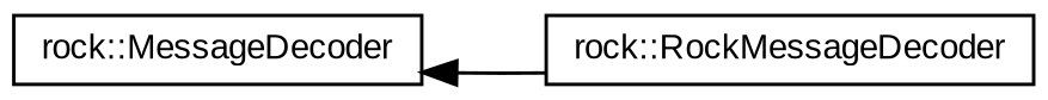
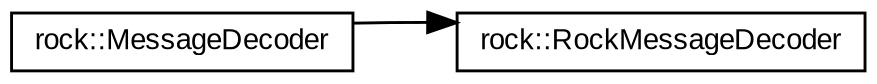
  digraph {
    rankdir=LR
    fontname="Liberation Sans"
    node [color=black fillcolor=white fontname="Liberation Sans" fontsize=10 shape=record style=filled]
    n1 [height=0.2 label="rock::MessageDecoder" width=0.4]
    n2 [height=0.2 label="rock::RockMessageDecoder" width=0.4]
-   n1 -> n2 [color=black dir=back fontname="Liberation Sans" fontsize=10 labelfontname=Helvetica labelfontsize=10 style=solid]
+   n2 -> n1 [color=black dir=back fontname="Liberation Sans" fontsize=10 labelfontname=Helvetica labelfontsize=10 style=solid]
  }
